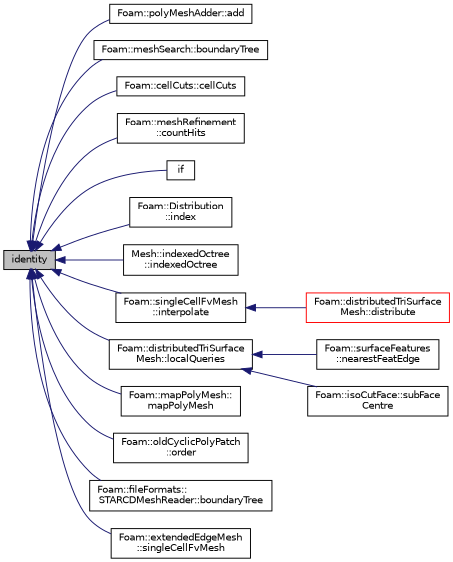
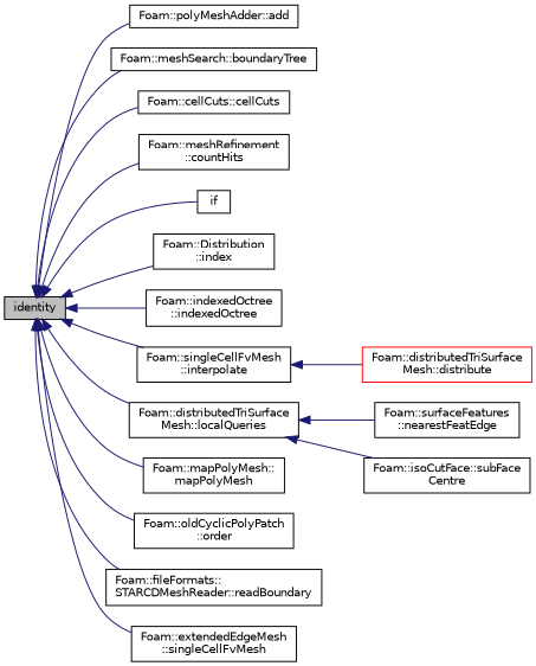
  digraph {
    rankdir=LR
    node [color=black fontname=Helvetica fontsize=10 shape=record]
    edge [color=midnightblue dir=back fontname=Helvetica fontsize=10 labelfontname=Helvetica labelfontsize=10 style=solid]
    n1 [fillcolor=grey75 fontcolor=black height=0.2 label=identity style=filled width=0.4]
    n2 [height=0.2 label="Foam::polyMeshAdder::add" width=0.4]
    n3 [height=0.2 label="Foam::meshSearch::boundaryTree" width=0.4]
    n4 [height=0.2 label="Foam::cellCuts::cellCuts" width=0.4]
    n5 [height=0.2 label="Foam::meshRefinement\l::countHits" width=0.4]
    n6 [height=0.2 label=if width=0.4]
    n7 [height=0.2 label="Foam::Distribution\l::index" width=0.4]
-   n8 [height=0.2 label="Mesh::indexedOctree\l::indexedOctree" width=0.4]
+   n8 [height=0.2 label="Foam::indexedOctree\l::indexedOctree" width=0.4]
    n9 [height=0.2 label="Foam::singleCellFvMesh\l::interpolate" width=0.4]
    n10 [height=0.2 label="Foam::distributedTriSurface\lMesh::localQueries" width=0.4]
    n11 [height=0.2 label="Foam::mapPolyMesh::\lmapPolyMesh" width=0.4]
    n12 [height=0.2 label="Foam::oldCyclicPolyPatch\l::order" width=0.4]
-   n13 [height=0.2 label="Foam::fileFormats::\lSTARCDMeshReader::boundaryTree" width=0.4]
+   n13 [height=0.2 label="Foam::fileFormats::\lSTARCDMeshReader::readBoundary" width=0.4]
    n14 [height=0.2 label="Foam::extendedEdgeMesh\l::singleCellFvMesh" width=0.4]
    n15 [color=red height=0.2 label="Foam::distributedTriSurface\lMesh::distribute" width=0.4]
    n16 [height=0.2 label="Foam::surfaceFeatures\l::nearestFeatEdge" width=0.4]
    n17 [height=0.2 label="Foam::isoCutFace::subFace\lCentre" width=0.4]
    n1 -> n2
    n1 -> n3
    n1 -> n4
    n1 -> n5
    n1 -> n6
    n1 -> n7
    n1 -> n8
    n1 -> n9
    n1 -> n10
    n1 -> n11
    n1 -> n12
    n1 -> n13
    n1 -> n14
    n9 -> n15
    n10 -> n16
    n10 -> n17
  }
